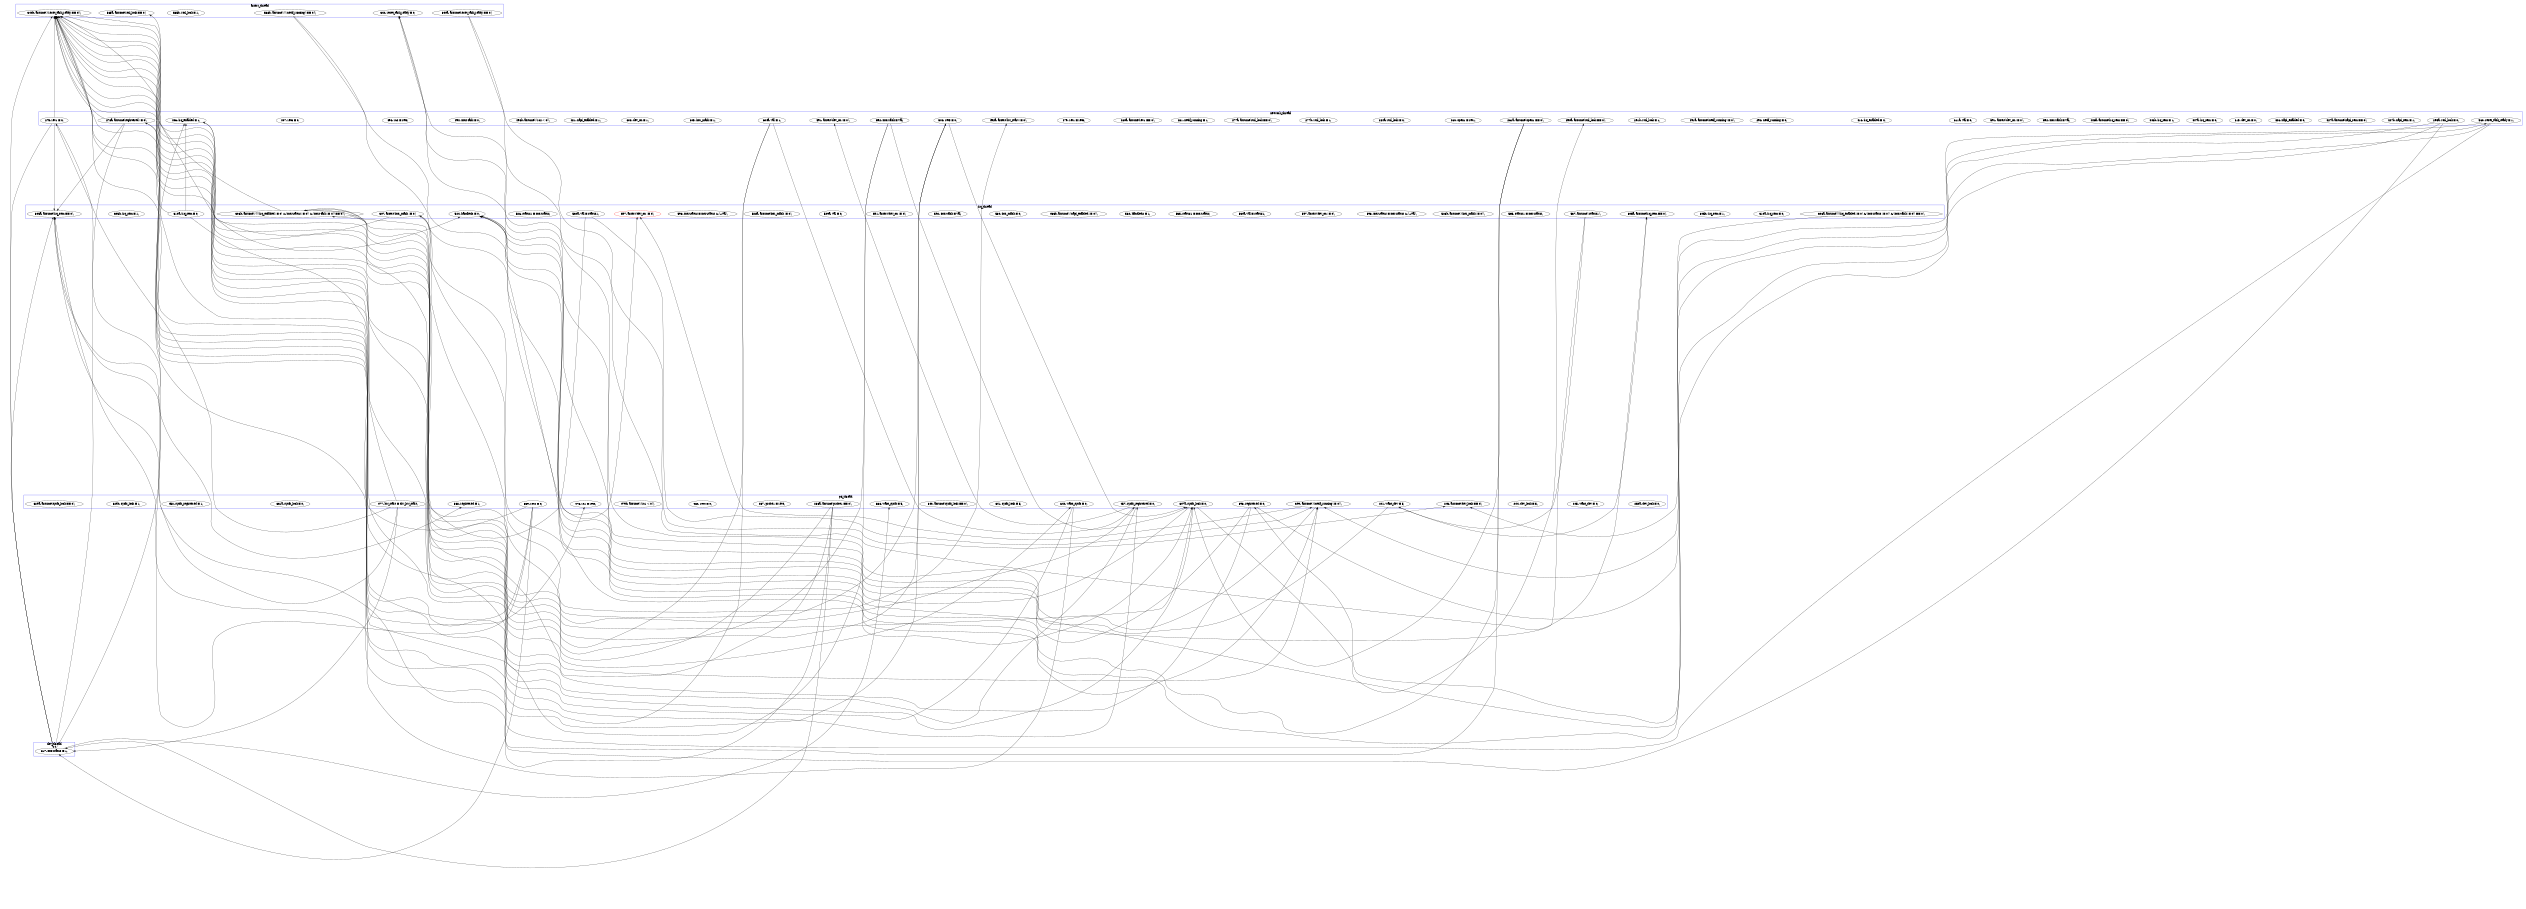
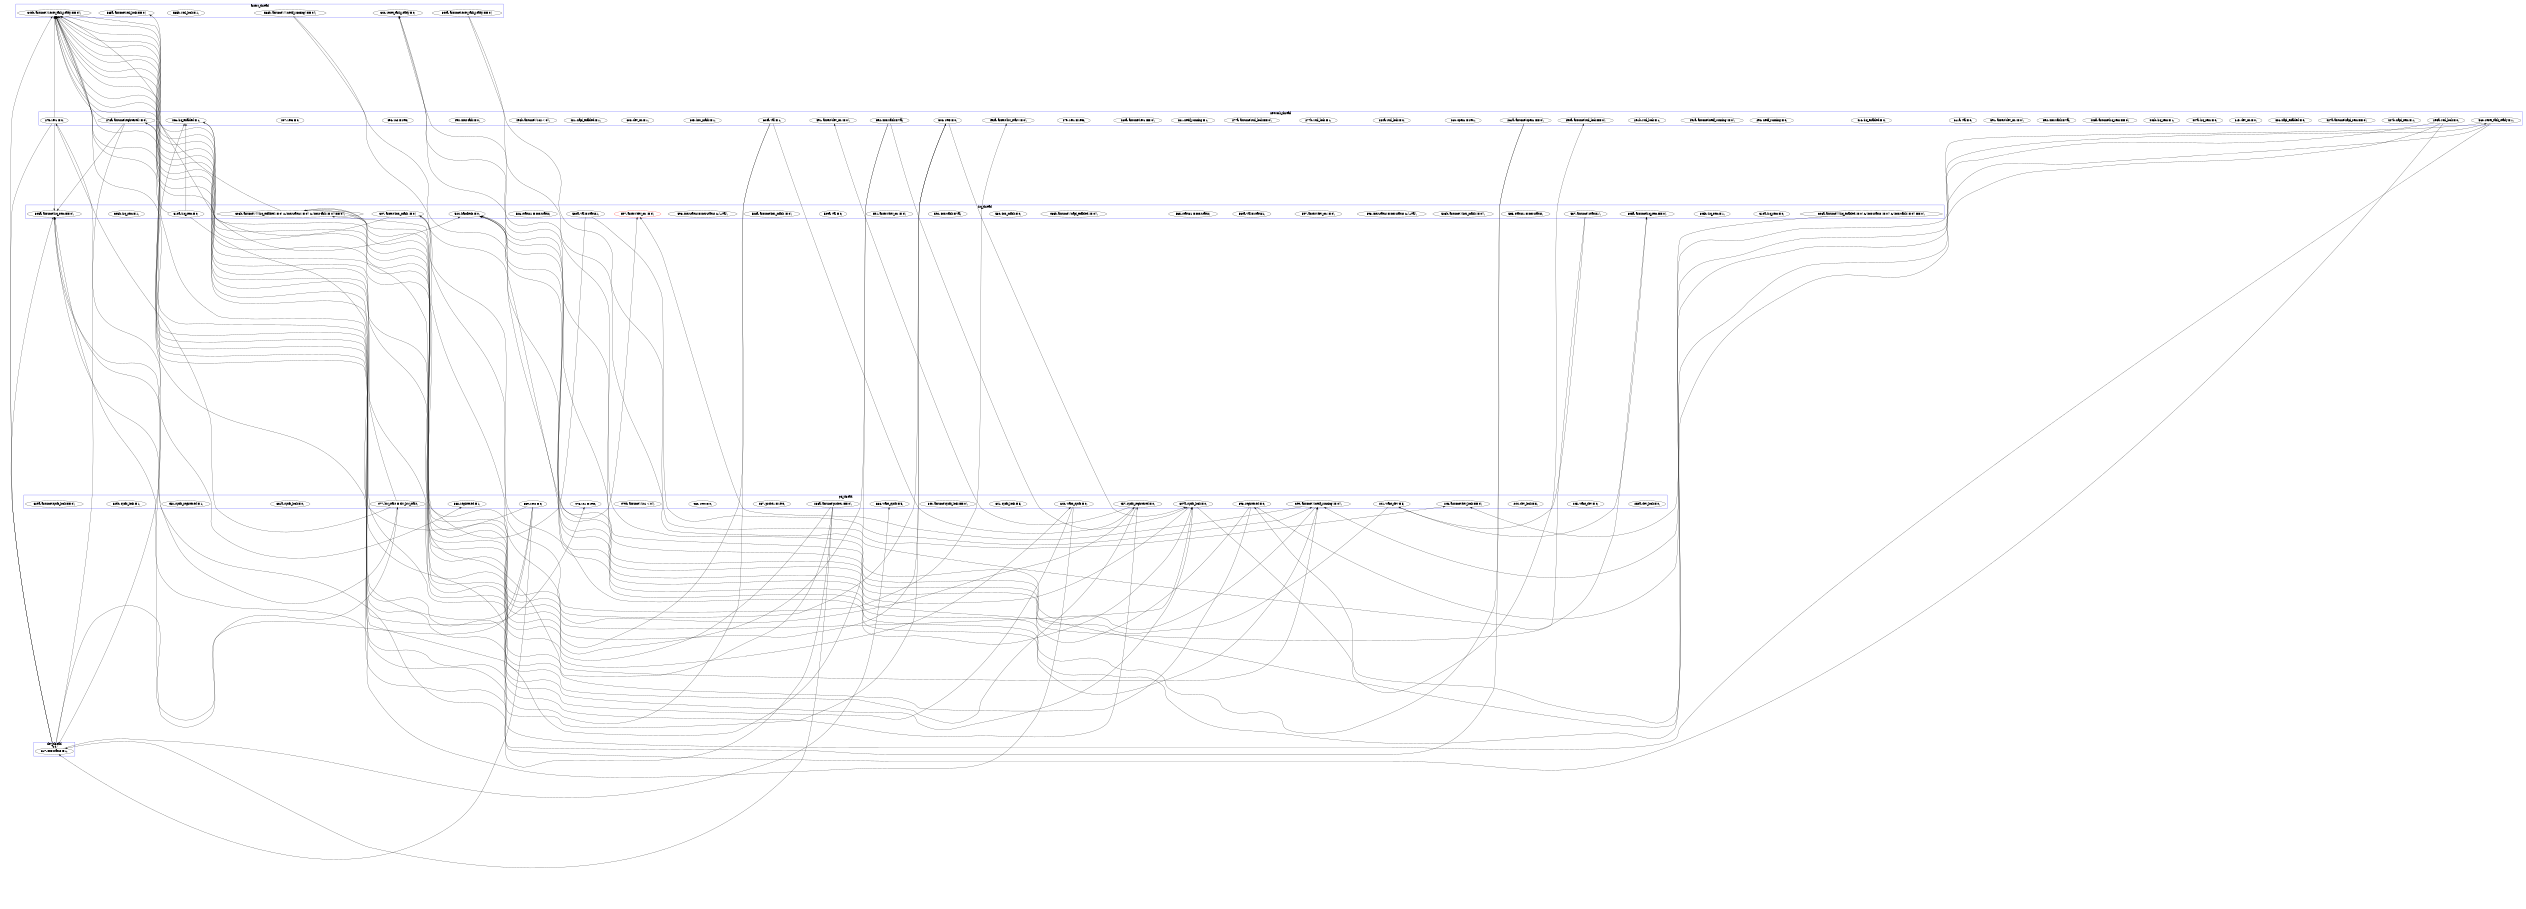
  digraph {
    rankdir=LR
    edge [color=white style=solid]
    n1 [label="340b: assume(!(reset_task_ready == 0));"]
    n2 [label="565a: assume(rtnl_lock == 0);"]
    n3 [label="568b: assume(!((!netif_running) == 0));"]
    n4 [label="342: reset_task_ready = 0;"]
    n5 [label="340a: assume(reset_task_ready == 0);"]
    n6 [label="565b: rtnl_lock = 1;"]
    n7 [label="317: IntrStatus = 1;"]
    n8 [label="399: assume(!(netif_running != 0));"]
    n9 [label="241: want_dev = 5;"]
    n10 [label="243: assume(dev_lock == 0);"]
    n11 [label="238a: assume(probe1 == 0);"]
    n12 [label="398: registered = 0;"]
    n13 [label="245: want_dev = 0;"]
    n14 [label="250a: dev_lock = 0;"]
    n15 [label="457: sysfs_registered = 0;"]
    n16 [label="647a: sysfs_lock = 0;"]
    n17 [label="477: hw_start = drv_hw_start;"]
    n18 [label="476: rc1 = ret2;"]
    n19 [label="237: probe1 = ret4;"]
    n20 [label="631a: sysfs_lock = 0;"]
    n21 [label="638: want_sysfs = 5;"]
    n22 [label="640: assume(sysfs_lock == 0);"]
    n23 [label="642: want_sysfs = 0;"]
    n24 [label="244: dev_lock = 5;"]
    n25 [label="388: registered = 1;"]
    n26 [label="482: ret4 = 0;"]
    n27 [label="479b: assume(!(rc1 < 0));"]
    n28 [label="629b: sysfs_lock = 1;"]
    n29 [label="452: sysfs_registered = 1;"]
    n30 [label="629a: assume(sysfs_lock == 0);"]
    n31 [label="389: ret2 = 0;"]
    n32 [label="641: sysfs_lock = 5;"]
    n33 [label="307: assert(intr_mask != 0);"]
    n34 [label="306b: assume(!((((irq_enabled != 0) & (IntrStatus != 0)) & (IntrMask != 0)) == 0));"]
    n35 [label="534a: val = status1;"]
    n36 [label="528a: assume(intr_mask != 0);"]
    n37 [label="529a: val = 0;"]
    n38 [label="310a: irq_sem = 0;"]
-   n39 [label="532: handled2 = 1;"]
    n40 [label="535: status1 = IntrStatus;"]
    n41 [label="310a: irq_sem = 0;"]
    n42 [label="306a: assume((((irq_enabled != 0) & (IntrStatus != 0)) & (IntrMask != 0)) == 0);"]
    n43 [label="537: assume(!status1);"]
    n44 [label="524: handled2 = 0;"]
    n45 [label="597: assert(dev_on != 0);"]
    n46 [label="598: IntrStatus = IntrStatus & (~val);"]
    n47 [label="526: status1 = IntrStatus;"]
    n48 [label="591: assert(dev_on != 0);"]
    n49 [label="592: IntrMask = val;"]
    n50 [label="305a: assume(irq_sem == 0);"]
    n51 [label="528b: assume(!(intr_mask != 0));"]
    n52 [label="534a: val = status1;"]
    n53 [label="530: intr_mask = 0;"]
    n54 [label="433b: assume(!(napi_enabled != 0));"]
    n55 [color=red label="597: assert(dev_on != 0);"]
    n56 [label="598: IntrStatus = IntrStatus & (~val);"]
    n57 [label="305a: assume(irq_sem == 0);"]
    n58 [label="305b: irq_sem = 1;"]
    n59 [label="535: status1 = IntrStatus;"]
    n60 [label="305b: irq_sem = 1;"]
    n61 [label="604a: val = 1;"]
    n62 [label="291a: assume(netif_running != 0);"]
    n63 [label="292: netif_running = 0;"]
    n64 [label="406: irq_enabled = 1;"]
    n65 [label="407: ret3 = 0;"]
    n66 [label="496: rc2 = ret3;"]
    n67 [label="275: ret1 = 0;"]
    n68 [label="492a: assert(hw_start != 0);"]
    n69 [label="279: ret1 = ret5;"]
    n70 [label="503: ret5 = 0;"]
    n71 [label="278a: assume(registered != 0);"]
    n72 [label="603: dev_on = 1;"]
    n73 [label="605: intr_mask = 1;"]
    n74 [label="591: assert(dev_on != 0);"]
    n75 [label="592: IntrMask = val;"]
    n76 [label="560: reset_task_ready = 1;"]
    n77 [label="494: IntrMask = 0;"]
    n78 [label="260: open1 = ret1;"]
    n79 [label="261a: assume(open1 == 0);"]
    n80 [label="421: napi_enabled = 1;"]
    n81 [label="447a: irq_sem = 0;"]
    n82 [label="615: dev_on = 0;"]
    n83 [label="416: irq_enabled = 0;"]
    n84 [label="426: napi_enabled = 0;"]
    n85 [label="427a: assume(napi_sem == 0);"]
    n86 [label="281: netif_running = 1;"]
    n87 [label="277a: assume(rtnl_lock == 0);"]
    n88 [label="427b: napi_sem = 1;"]
    n89 [label="295a: rtnl_lock = 0;"]
    n90 [label="290a: assume(rtnl_lock == 0);"]
    n91 [label="291b: rtnl_lock = 1;"]
    n92 [label="592: IntrMask = val;"]
    n93 [label="446a: assume(irq_sem == 0);"]
    n94 [label="611a: val = 0;"]
    n95 [label="591: assert(dev_on != 0);"]
    n96 [label="277b: rtnl_lock = 1;"]
    n97 [label="446b: irq_sem = 1;"]
    n98 [label="498b: assume(!(rc2 < 0));"]
    n99 [label="284a: rtnl_lock = 0;"]
    n100 [label="280a: assume(ret1 == 0);"]
    subgraph cluster_1 {
      color=blue
      label=assert_thread
      n1
      n2
      n3
      n4
      n5
      n6
    }
    subgraph cluster_2 {
      color=blue
      label=dev_thread
      n7
    }
    subgraph cluster_3 {
      color=blue
      label=pci_thread
      n8
      n9
      n10
      n11
      n12
      n13
      n14
      n15
      n16
      n17
      n18
      n19
      n20
      n21
      n22
      n23
      n24
      n25
      n26
      n27
      n28
      n29
      n30
      n31
      n32
    }
    subgraph cluster_4 {
      color=blue
      label=irq_thread
      n33
      n34
      n35
      n36
      n37
      n38
-     n39
      n40
      n41
      n42
      n43
      n44
      n45
      n46
      n47
      n48
      n49
      n50
      n51
      n52
      n53
      n54
      n55
      n56
      n57
      n58
      n59
      n60
    }
    subgraph cluster_5 {
      color=blue
      label=network_thread
      n61
      n62
      n63
      n64
      n65
      n66
      n67
      n68
      n69
      n70
      n71
      n72
      n73
      n74
      n75
      n76
      n77
      n78
      n79
      n80
      n81
      n82
      n83
      n84
      n85
      n86
      n87
      n88
      n89
      n90
      n91
      n92
      n93
      n94
      n95
      n96
      n97
      n98
      n99
      n100
    }
    n1 -> n2
    n1 -> n8 [color=black constraint=false]
    n1 -> n44 [color=black constraint=false]
    n2 -> n6
    n3 -> n4
    n3 -> n8 [color=black constraint=false]
    n3 -> n55 [color=black constraint=false]
    n4 -> n5
    n5 -> n10 [color=black constraint=false]
    n5 -> n57 [color=black constraint=false]
    n6 -> n3
    n7 -> n1 [color=black constraint=false]
    n7 -> n21 [color=black constraint=false]
    n7 -> n50 [color=black constraint=false]
    n7 -> n64 [color=black constraint=false]
    n8 -> n4 [color=black constraint=false]
    n8 -> n9
    n8 -> n55 [color=black constraint=false]
    n9 -> n4 [color=black constraint=false]
    n9 -> n10
    n9 -> n57 [color=black constraint=false]
    n10 -> n24
    n11 -> n1 [color=black constraint=false]
    n11 -> n7 [color=black constraint=false]
    n11 -> n21
    n11 -> n50 [color=black constraint=false]
    n11 -> n64 [color=black constraint=false]
    n12 -> n1 [color=black constraint=false]
    n12 -> n8
    n12 -> n44 [color=black constraint=false]
    n12 -> n76 [color=black constraint=false]
    n13 -> n14
    n15 -> n1 [color=black constraint=false]
    n15 -> n16
    n15 -> n34 [color=black constraint=false]
    n15 -> n74 [color=black constraint=false]
    n16 -> n1 [color=black constraint=false]
    n16 -> n12
    n16 -> n44 [color=black constraint=false]
    n16 -> n90 [color=black constraint=false]
    n17 -> n1 [color=black constraint=false]
-   n17 -> n7 [color=black constraint=false]
+   n7 -> n17 [color=black constraint=false]
    n17 -> n25
    n17 -> n50 [color=black constraint=false]
    n17 -> n67 [color=black constraint=false]
    n18 -> n27
    n19 -> n11
    n20 -> n17
    n21 -> n22
    n22 -> n32
    n23 -> n1 [color=black constraint=false]
    n23 -> n15
    n23 -> n50 [color=black constraint=false]
    n24 -> n13
    n25 -> n31
    n26 -> n19
    n27 -> n26
    n28 -> n29
    n29 -> n20
    n30 -> n28
    n31 -> n1 [color=black constraint=false]
    n31 -> n7 [color=black constraint=false]
    n31 -> n18
    n31 -> n50 [color=black constraint=false]
    n31 -> n71 [color=black constraint=false]
    n32 -> n23
    n33 -> n1 [color=black constraint=false]
    n33 -> n16 [color=black constraint=false]
    n33 -> n44
    n33 -> n68 [color=black constraint=false]
    n34 -> n1 [color=black constraint=false]
    n34 -> n16 [color=black constraint=false]
    n34 -> n33
    n34 -> n70 [color=black constraint=false]
    n35 -> n2 [color=black constraint=false]
    n35 -> n8 [color=black constraint=false]
    n35 -> n55
    n36 -> n37
    n37 -> n48
    n38 -> n1 [color=black constraint=false]
    n38 -> n15 [color=black constraint=false]
    n38 -> n34
    n38 -> n64 [color=black constraint=false]
-   n39 -> n40
    n40 -> n52
    n41 -> n42
    n42 -> n10 [color=black constraint=false]
    n43 -> n4 [color=black constraint=false]
    n43 -> n9 [color=black constraint=false]
    n43 -> n57
    n44 -> n47
    n45 -> n46
    n46 -> n51
    n47 -> n35
    n48 -> n49
    n49 -> n53
    n50 -> n58
    n51 -> n59
    n52 -> n45
    n53 -> n54
-   n54 -> n39
    n55 -> n56
    n56 -> n36
    n57 -> n60
    n58 -> n38
    n59 -> n43
    n60 -> n41
    n61 -> n1 [color=black constraint=false]
    n61 -> n15 [color=black constraint=false]
    n61 -> n34 [color=black constraint=false]
    n61 -> n74
    n62 -> n63
    n63 -> n83
    n64 -> n23 [color=black constraint=false]
    n64 -> n65
    n65 -> n66
    n66 -> n77
    n67 -> n1 [color=black constraint=false]
    n67 -> n7 [color=black constraint=false]
    n67 -> n25 [color=black constraint=false]
    n67 -> n50 [color=black constraint=false]
    n67 -> n71
    n68 -> n69
    n69 -> n100
    n70 -> n1 [color=black constraint=false]
    n70 -> n16 [color=black constraint=false]
    n70 -> n33 [color=black constraint=false]
    n70 -> n68
    n71 -> n1 [color=black constraint=false]
    n71 -> n7 [color=black constraint=false]
    n71 -> n18 [color=black constraint=false]
    n71 -> n50 [color=black constraint=false]
    n71 -> n64
    n72 -> n73
    n73 -> n61
    n74 -> n75
    n75 -> n1 [color=black constraint=false]
    n75 -> n16 [color=black constraint=false]
    n75 -> n34 [color=black constraint=false]
    n75 -> n70
    n76 -> n1 [color=black constraint=false]
    n76 -> n8 [color=black constraint=false]
    n76 -> n44 [color=black constraint=false]
    n77 -> n98
    n78 -> n79
    n79 -> n1 [color=black constraint=false]
-   n79 -> n16 [color=black constraint=false]
    n79 -> n44 [color=black constraint=false]
    n79 -> n90
    n80 -> n72
    n81 -> n82
    n82 -> n84
    n83 -> n94
    n84 -> n85
    n85 -> n88
    n86 -> n87
    n87 -> n96
    n88 -> n89
    n89 -> n1 [color=black constraint=false]
    n89 -> n12 [color=black constraint=false]
    n89 -> n44 [color=black constraint=false]
    n89 -> n76
    n90 -> n91
    n91 -> n62
    n92 -> n93
    n93 -> n97
    n94 -> n95
    n95 -> n92
    n96 -> n99
    n97 -> n81
    n98 -> n80
    n99 -> n78
    n100 -> n86
  }
